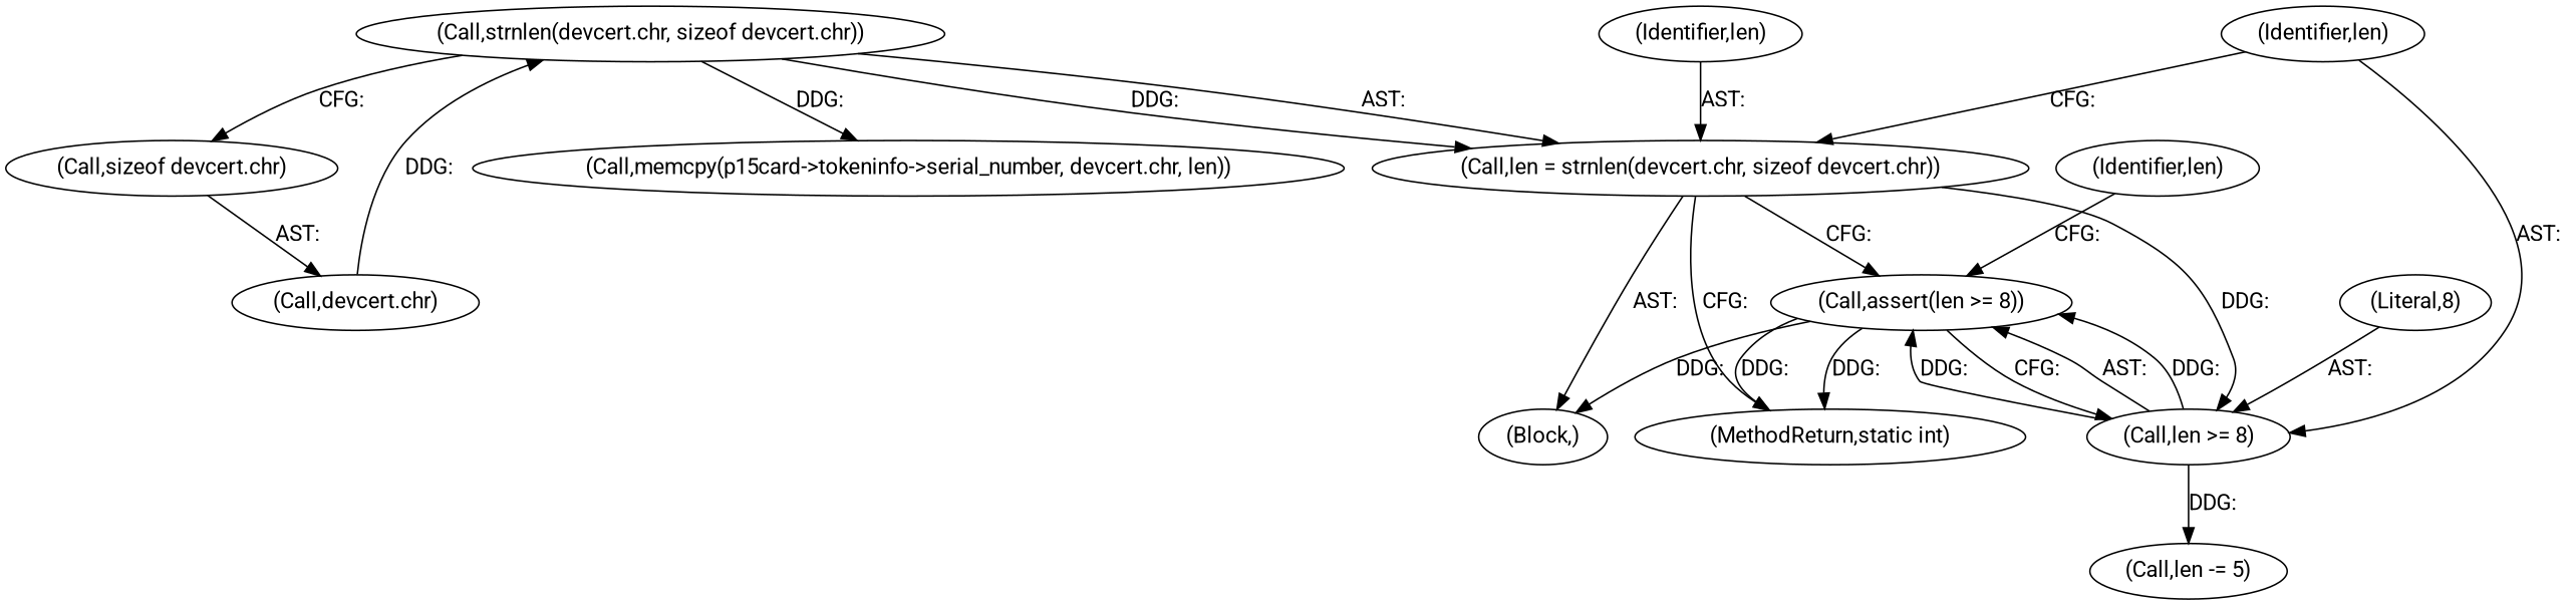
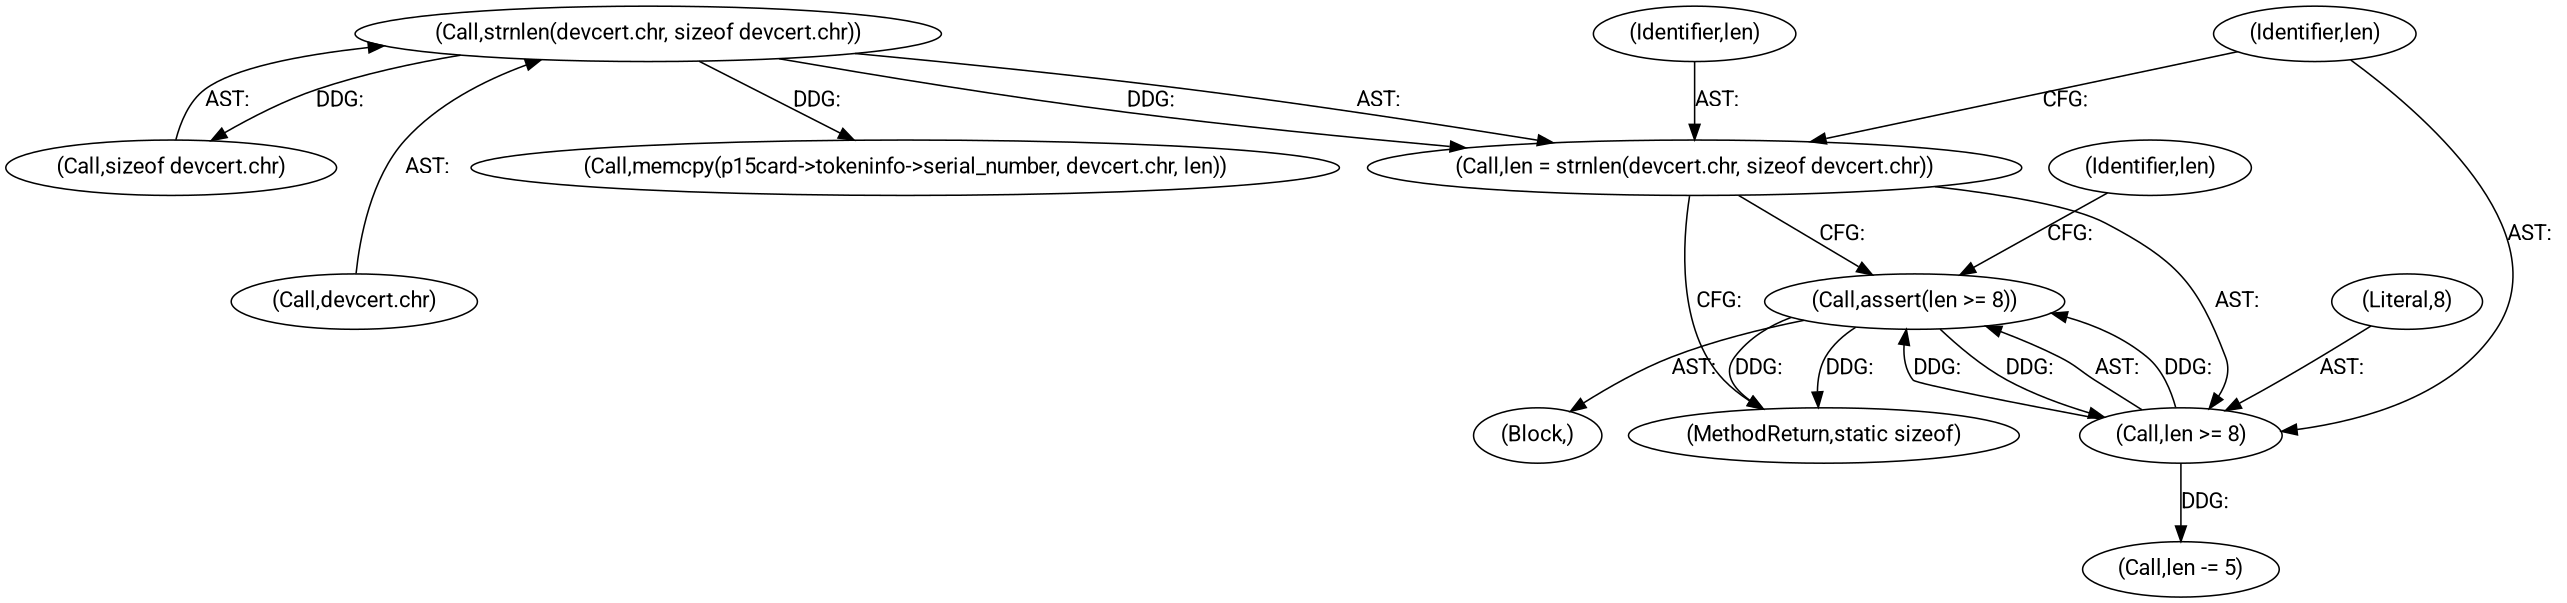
  digraph {
    fontname=Roboto
    node [fontname=Roboto]
    edge [fontname=Roboto]
    n1 [label="(Call,assert(len >= 8))"]
    n2 [label="(Call,len >= 8)"]
    n3 [label="(Block,)"]
-   n4 [label="(MethodReturn,static int)"]
+   n4 [label="(MethodReturn,static sizeof)"]
    n5 [label="(Call,len -= 5)"]
    n6 [label="(Literal,8)"]
    n7 [label="(Call,len = strnlen(devcert.chr, sizeof devcert.chr))"]
    n8 [label="(Call,strnlen(devcert.chr, sizeof devcert.chr))"]
    n9 [label="(Call,memcpy(p15card->tokeninfo->serial_number, devcert.chr, len))"]
    n10 [label="(Call,sizeof devcert.chr)"]
    n11 [label="(Identifier,len)"]
    n12 [label="(Call,devcert.chr)"]
    n13 [label="(Identifier,len)"]
    n14 [label="(Identifier,len)"]
-   n1 -> n2 [label="CFG: "]
-   n1 -> n3 [label="DDG: "]
+   n1 -> n2 [label="DDG: "]
+   n1 -> n3 [label="AST: "]
    n1 -> n4 [label="DDG: "]
    n1 -> n4 [label="DDG: "]
    n2 -> n1 [label="AST: "]
    n2 -> n1 [label="DDG: "]
    n2 -> n1 [label="DDG: "]
    n2 -> n5 [label="DDG: "]
    n6 -> n2 [label="AST: "]
    n7 -> n1 [label="CFG: "]
-   n7 -> n2 [label="DDG: "]
-   n7 -> n3 [label="AST: "]
+   n7 -> n2 [label="AST: "]
    n7 -> n4 [label="CFG: "]
    n8 -> n7 [label="AST: "]
    n8 -> n7 [label="DDG: "]
    n8 -> n9 [label="DDG: "]
-   n8 -> n10 [label="CFG: "]
-   n10 -> n12 [label="AST: "]
+   n8 -> n10 [label="DDG: "]
+   n10 -> n8 [label="AST: "]
    n11 -> n2 [label="AST: "]
    n11 -> n7 [label="CFG: "]
-   n12 -> n8 [label="DDG: "]
+   n12 -> n8 [label="AST: "]
    n13 -> n1 [label="CFG: "]
    n14 -> n7 [label="AST: "]
  }
